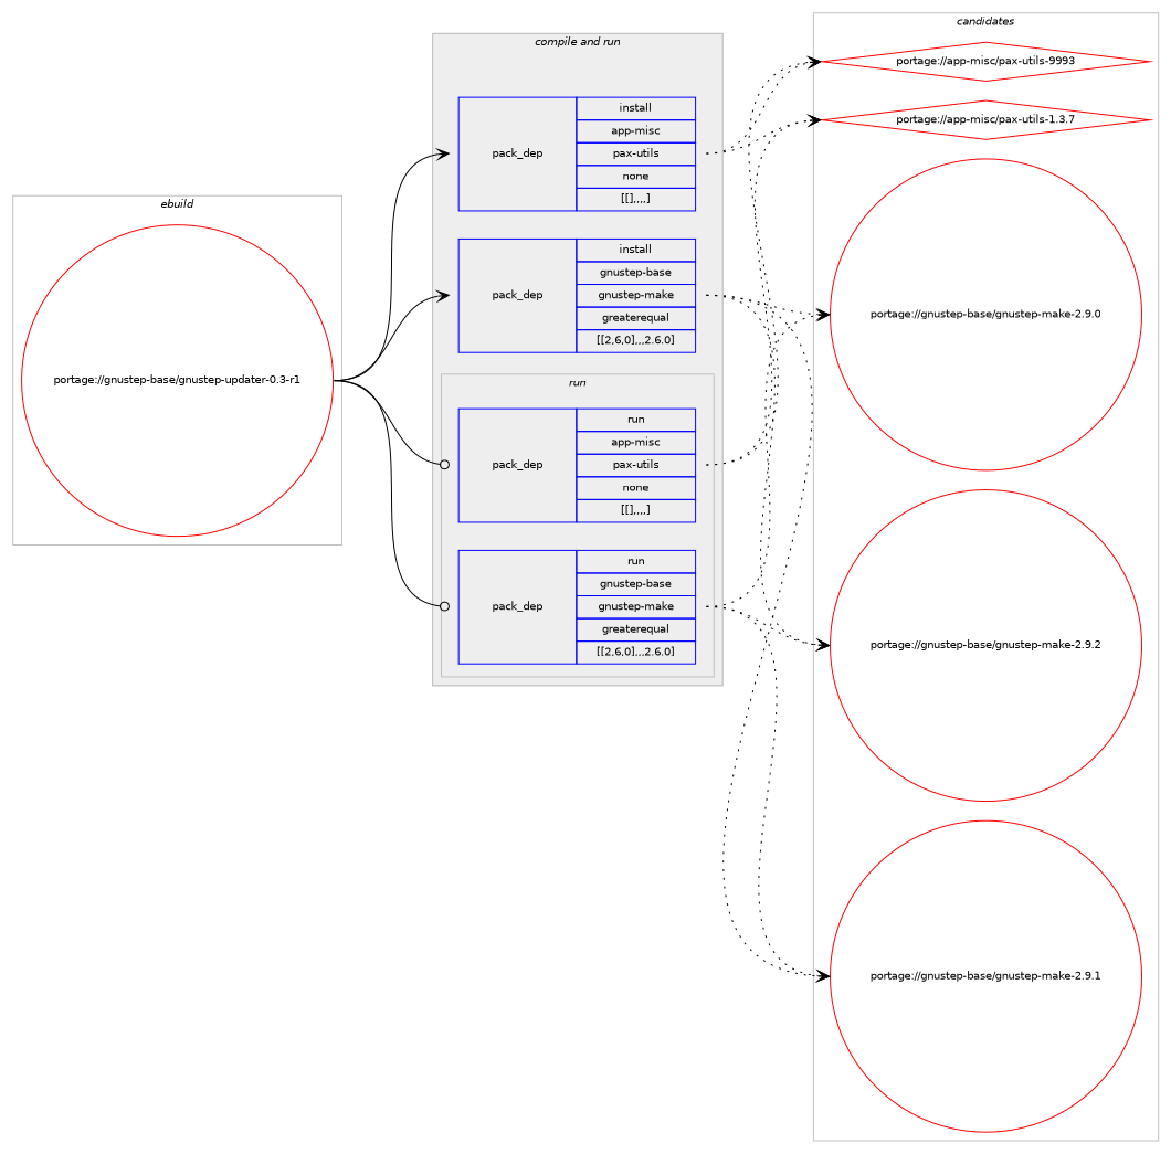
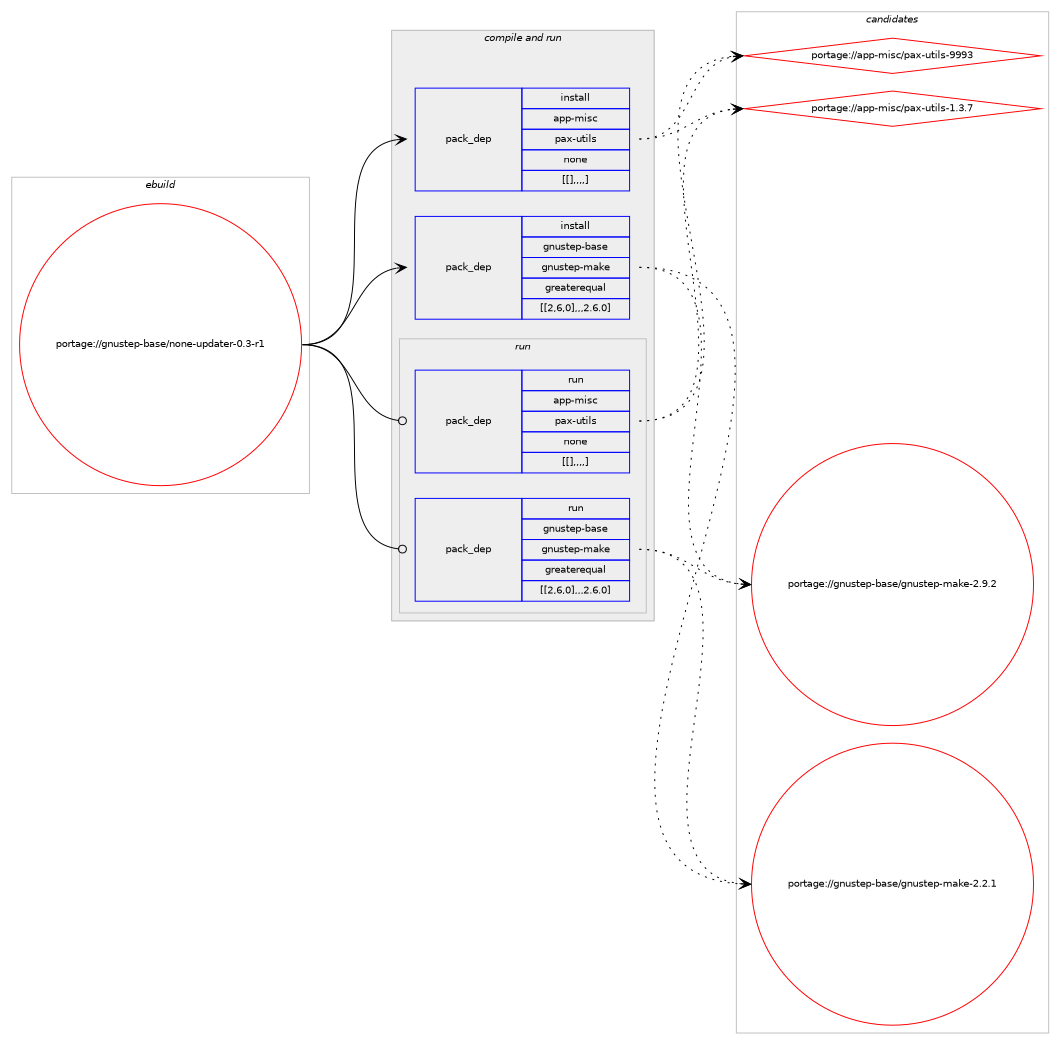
  digraph {
    compound=true
    concentrate=true
    fontname=Helvetica
    fontsize=10
    newrank=true
    rankdir=LR
    ranksep=1.5
    node [color=red fontname=Helvetica fontsize=10 shape=circle]
    edge [arrowhead=vee headport=w style=dotted tailport=e weight=100]
-   n1 [label="portage://gnustep-base/gnustep-updater-0.3-r1" width=4]
+   n1 [label="portage://gnustep-base/none-updater-0.3-r1" width=4]
    n2 [color=blue label=<<TABLE BORDER="0" CELLBORDER="1" CELLSPACING="0" CELLPADDING="4" WIDTH="220"><TR><TD ROWSPAN="6" CELLPADDING="30">pack_dep</TD></TR><TR><TD WIDTH="110">install</TD></TR><TR><TD>app-misc</TD></TR><TR><TD>pax-utils</TD></TR><TR><TD>none</TD></TR><TR><TD>[[],,,,]</TD></TR></TABLE>> shape=none]
    n3 [color=blue label=<<TABLE BORDER="0" CELLBORDER="1" CELLSPACING="0" CELLPADDING="4" WIDTH="220"><TR><TD ROWSPAN="6" CELLPADDING="30">pack_dep</TD></TR><TR><TD WIDTH="110">install</TD></TR><TR><TD>gnustep-base</TD></TR><TR><TD>gnustep-make</TD></TR><TR><TD>greaterequal</TD></TR><TR><TD>[[2,6,0],,,2.6.0]</TD></TR></TABLE>> shape=none]
    n4 [color=blue label=<<TABLE BORDER="0" CELLBORDER="1" CELLSPACING="0" CELLPADDING="4" WIDTH="220"><TR><TD ROWSPAN="6" CELLPADDING="30">pack_dep</TD></TR><TR><TD WIDTH="110">run</TD></TR><TR><TD>app-misc</TD></TR><TR><TD>pax-utils</TD></TR><TR><TD>none</TD></TR><TR><TD>[[],,,,]</TD></TR></TABLE>> shape=none]
    n5 [color=blue label=<<TABLE BORDER="0" CELLBORDER="1" CELLSPACING="0" CELLPADDING="4" WIDTH="220"><TR><TD ROWSPAN="6" CELLPADDING="30">pack_dep</TD></TR><TR><TD WIDTH="110">run</TD></TR><TR><TD>gnustep-base</TD></TR><TR><TD>gnustep-make</TD></TR><TR><TD>greaterequal</TD></TR><TR><TD>[[2,6,0],,,2.6.0]</TD></TR></TABLE>> shape=none]
    n6 [label="portage://app-misc/pax-utils-9993" shape=diamond width=4]
    n7 [label="portage://app-misc/pax-utils-1.3.7" shape=diamond width=4]
    n8 [label="portage://gnustep-base/gnustep-make-2.9.2" width=4]
-   n9 [label="portage://gnustep-base/gnustep-make-2.9.1" width=4]
-   n10 [label="portage://gnustep-base/gnustep-make-2.9.0" width=4]
+   n9 [label="portage://gnustep-base/gnustep-make-2.2.1" width=4]
    subgraph cluster_1 {
      color=gray
      label=<<i>ebuild</i>>
      n1
    }
    subgraph cluster_2 {
      color=gray
      label=<<i>dependencies</i>>
      subgraph cluster_3 {
        color=gray
        fillcolor="#eeeeee"
        label=<<i>compile</i>>
        style=filled
        subgraph sub_4 {
          color=gray
          fillcolor="#eeeeee"
          label=<<i>compile</i>>
          style=filled
          n2
        }
        subgraph sub_5 {
          color=gray
          fillcolor="#eeeeee"
          label=<<i>compile</i>>
          style=filled
          n3
        }
      }
      subgraph cluster_6 {
        color=gray
        fillcolor="#eeeeee"
        label=<<i>compile and run</i>>
        style=filled
      }
      subgraph cluster_7 {
        color=gray
        fillcolor="#eeeeee"
        label=<<i>run</i>>
        style=filled
        subgraph sub_8 {
          color=gray
          fillcolor="#eeeeee"
          label=<<i>run</i>>
          style=filled
          n4
        }
        subgraph sub_9 {
          color=gray
          fillcolor="#eeeeee"
          label=<<i>run</i>>
          style=filled
          n5
        }
      }
    }
    subgraph cluster_10 {
      color=gray
      label=<<i>candidates</i>>
      rank=same
      subgraph sub_11 {
        color=black
        label=<<i>candidates</i>>
        nodesep=1
        rank=same
        n6
        n7
      }
      subgraph sub_12 {
        color=black
        label=<<i>candidates</i>>
        nodesep=1
        rank=same
        n8
        n9
-       n10
      }
      subgraph sub_13 {
        color=black
        label=<<i>candidates</i>>
        nodesep=1
        rank=same
        n6
        n7
      }
      subgraph sub_14 {
        color=black
        label=<<i>candidates</i>>
        nodesep=1
        rank=same
        n8
        n9
-       n10
      }
    }
    n1 -> n2 [style=solid weight=20]
    n1 -> n3 [style=solid weight=20]
    n1 -> n4 [arrowhead=odot style=solid weight=20]
    n1 -> n5 [arrowhead=odot style=solid weight=20]
    n2 -> n6
    n2 -> n7
    n3 -> n8
    n3 -> n9
-   n3 -> n10
    n4 -> n6
    n4 -> n7
    n5 -> n8
    n5 -> n9
-   n5 -> n10
  }
